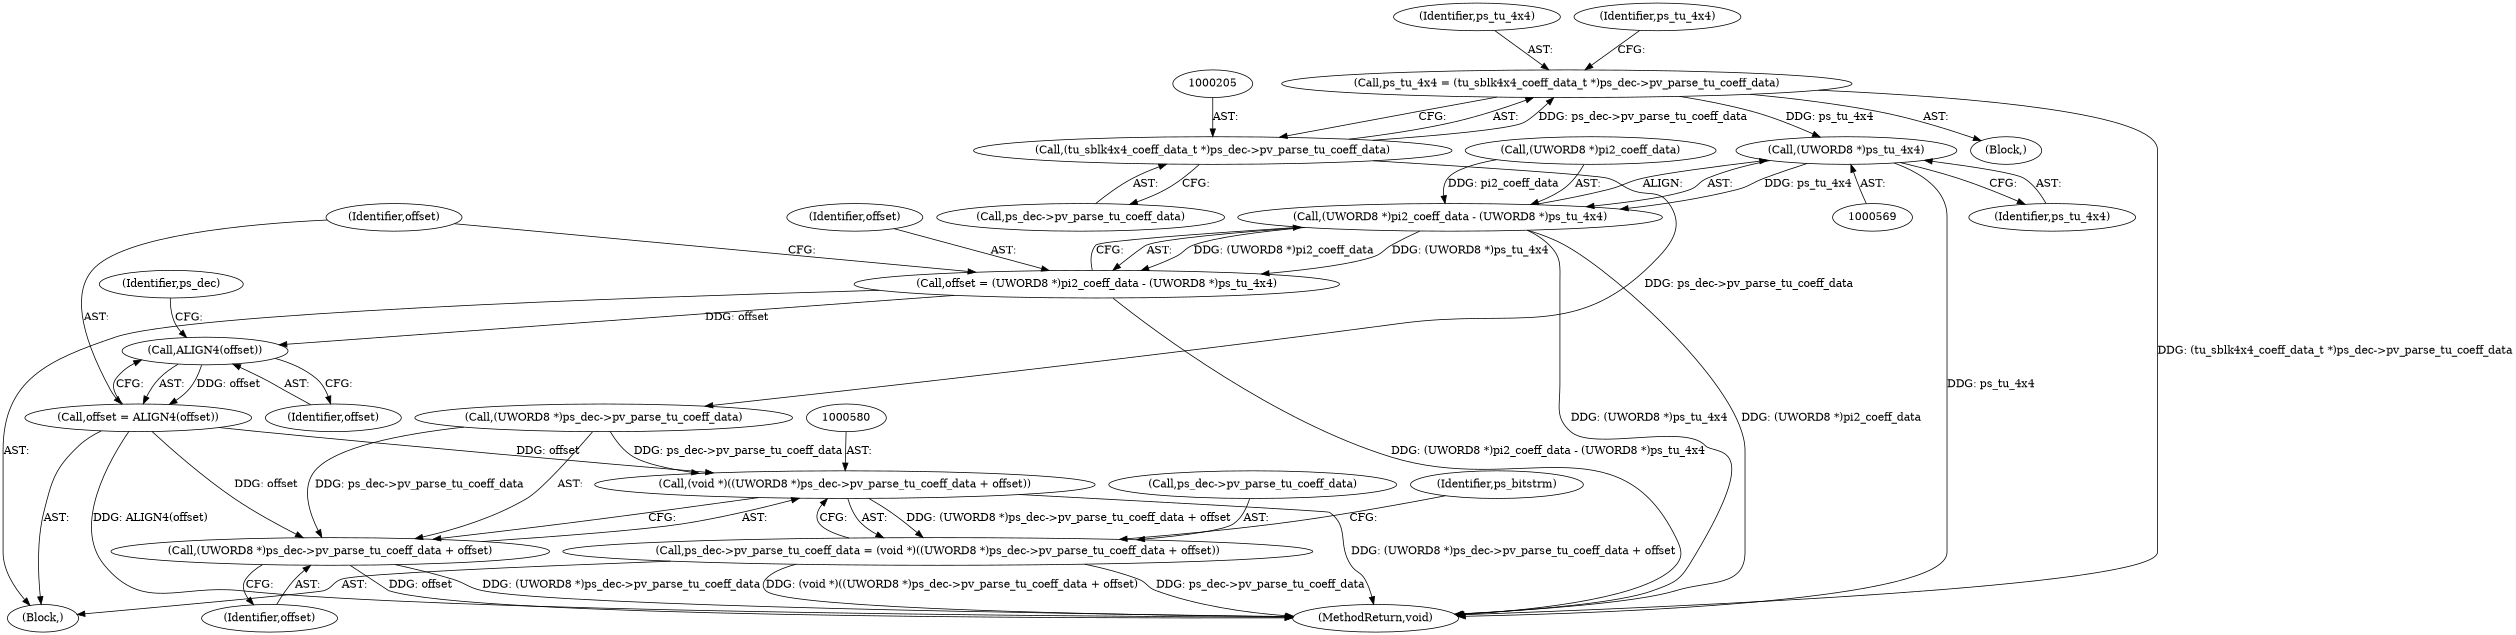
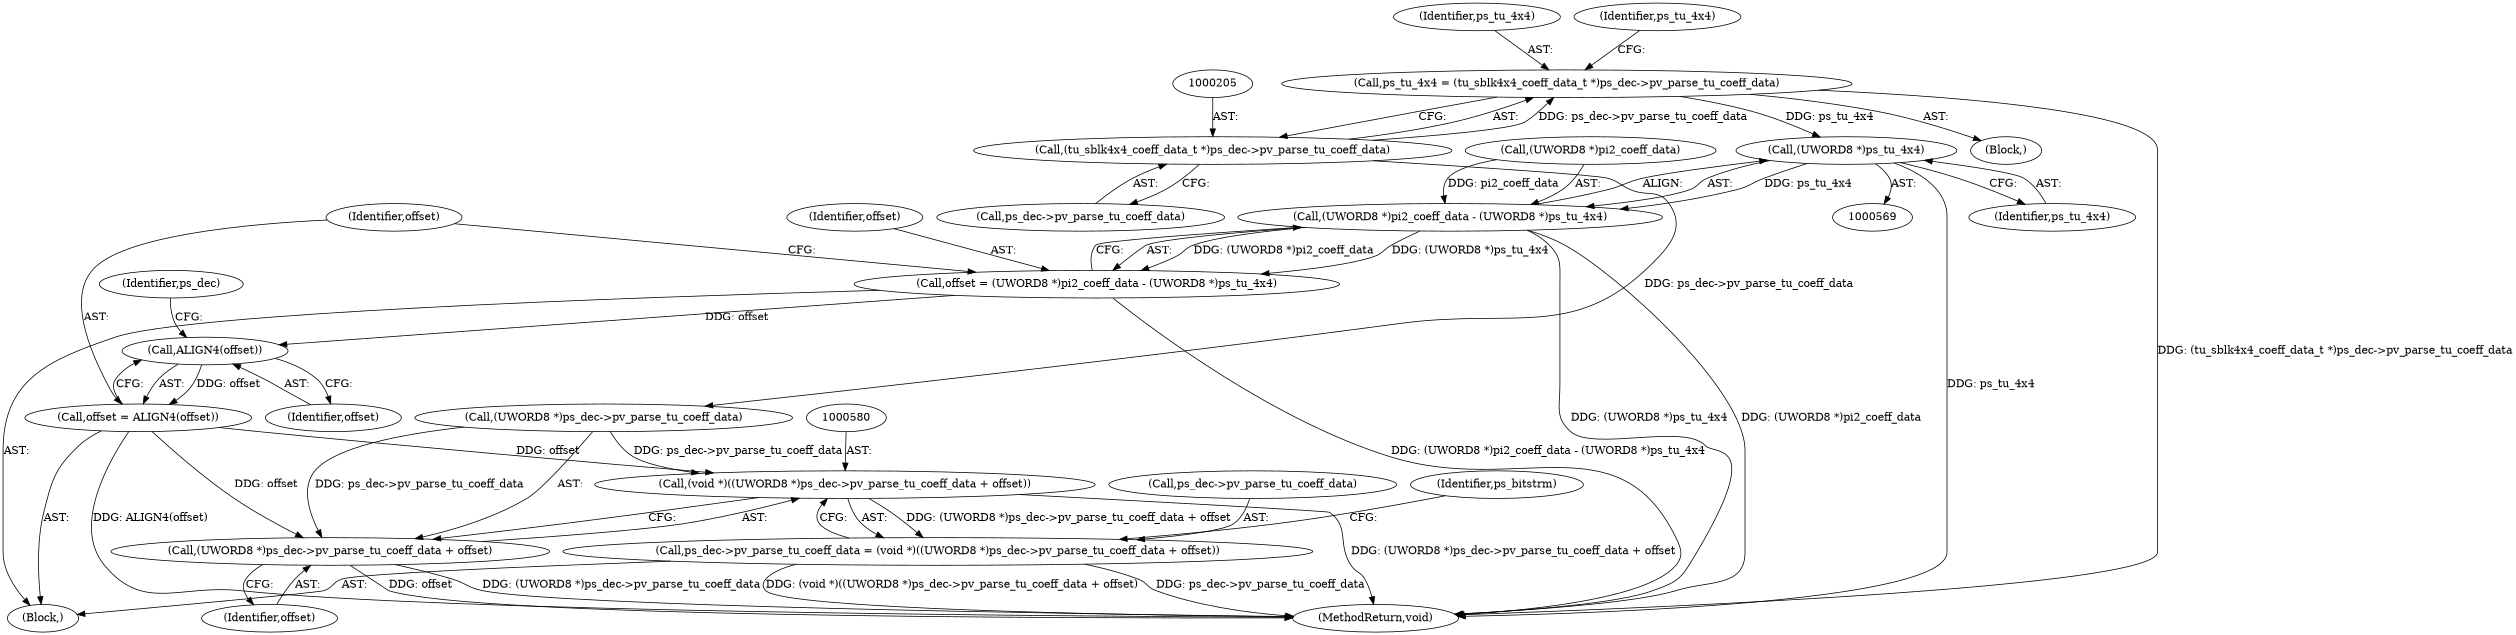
  digraph {
    n1 [label="(Call,ps_tu_4x4 = (tu_sblk4x4_coeff_data_t *)ps_dec->pv_parse_tu_coeff_data)"]
    n2 [label="(Call,(tu_sblk4x4_coeff_data_t *)ps_dec->pv_parse_tu_coeff_data)"]
    n3 [label="(Call,(UWORD8 *)ps_tu_4x4)"]
    n4 [label="(Block,)"]
    n5 [label="(MethodReturn,void)"]
    n6 [label="(Call,ps_dec->pv_parse_tu_coeff_data)"]
    n7 [label="(Call,(UWORD8 *)ps_dec->pv_parse_tu_coeff_data)"]
    n8 [label="(Call,(UWORD8 *)pi2_coeff_data - (UWORD8 *)ps_tu_4x4)"]
    n9 [label="(Identifier,ps_tu_4x4)"]
    n10 [label="(Call,(void *)((UWORD8 *)ps_dec->pv_parse_tu_coeff_data + offset))"]
    n11 [label="(Call,(UWORD8 *)ps_dec->pv_parse_tu_coeff_data + offset)"]
    n12 [label="(Call,offset = (UWORD8 *)pi2_coeff_data - (UWORD8 *)ps_tu_4x4)"]
    n13 [label="(Call,ALIGN4(offset))"]
    n14 [label="(Block,)"]
    n15 [label="(Call,offset = ALIGN4(offset))"]
    n16 [label="(Identifier,offset)"]
    n17 [label="(Call,ps_dec->pv_parse_tu_coeff_data = (void *)((UWORD8 *)ps_dec->pv_parse_tu_coeff_data + offset))"]
    n18 [label="(Identifier,offset)"]
    n19 [label="(Call,ps_dec->pv_parse_tu_coeff_data)"]
    n20 [label="(Identifier,ps_tu_4x4)"]
    n21 [label="(Call,(UWORD8 *)pi2_coeff_data)"]
    n22 [label="(Identifier,ps_tu_4x4)"]
    n23 [label="(Identifier,ps_dec)"]
    n24 [label="(Identifier,offset)"]
    n25 [label="(Identifier,offset)"]
    n26 [label="(Identifier,ps_bitstrm)"]
    1000205
    1000569
    1000580
    n1 -> n2 [label="CFG: "]
    n1 -> n3 [label="DDG: ps_tu_4x4"]
    n1 -> n4 [label="AST: "]
    n1 -> n5 [label="DDG: (tu_sblk4x4_coeff_data_t *)ps_dec->pv_parse_tu_coeff_data"]
    n2 -> n1 [label="AST: "]
    n2 -> n1 [label="DDG: ps_dec->pv_parse_tu_coeff_data"]
    n2 -> n6 [label="CFG: "]
    n2 -> n7 [label="DDG: ps_dec->pv_parse_tu_coeff_data"]
    n3 -> n5 [label="DDG: ps_tu_4x4"]
    n3 -> n8 [label="AST: "]
    n3 -> n8 [label="DDG: ps_tu_4x4"]
    n3 -> n9 [label="CFG: "]
    n6 -> n2 [label="AST: "]
    n7 -> n10 [label="DDG: ps_dec->pv_parse_tu_coeff_data"]
    n7 -> n11 [label="AST: "]
    n7 -> n11 [label="DDG: ps_dec->pv_parse_tu_coeff_data"]
    n8 -> n3 [label="ALIGN: "]
    n8 -> n5 [label="DDG: (UWORD8 *)ps_tu_4x4"]
    n8 -> n5 [label="DDG: (UWORD8 *)pi2_coeff_data"]
    n8 -> n12 [label="AST: "]
    n8 -> n12 [label="DDG: (UWORD8 *)pi2_coeff_data"]
    n8 -> n12 [label="DDG: (UWORD8 *)ps_tu_4x4"]
    n9 -> n3 [label="AST: "]
    n10 -> n5 [label="DDG: (UWORD8 *)ps_dec->pv_parse_tu_coeff_data + offset"]
    n10 -> n11 [label="CFG: "]
    n10 -> n17 [label="AST: "]
    n10 -> n17 [label="DDG: (UWORD8 *)ps_dec->pv_parse_tu_coeff_data + offset"]
    n11 -> n5 [label="DDG: offset"]
    n11 -> n5 [label="DDG: (UWORD8 *)ps_dec->pv_parse_tu_coeff_data"]
    n11 -> n10 [label="AST: "]
    n11 -> n18 [label="CFG: "]
    n12 -> n5 [label="DDG: (UWORD8 *)pi2_coeff_data - (UWORD8 *)ps_tu_4x4"]
    n12 -> n8 [label="CFG: "]
    n12 -> n13 [label="DDG: offset"]
    n12 -> n14 [label="AST: "]
    n13 -> n15 [label="AST: "]
    n13 -> n15 [label="DDG: offset"]
    n13 -> n16 [label="CFG: "]
    n15 -> n5 [label="DDG: ALIGN4(offset)"]
    n15 -> n10 [label="DDG: offset"]
    n15 -> n11 [label="DDG: offset"]
    n15 -> n13 [label="CFG: "]
    n15 -> n14 [label="AST: "]
    n16 -> n13 [label="AST: "]
    n17 -> n5 [label="DDG: (void *)((UWORD8 *)ps_dec->pv_parse_tu_coeff_data + offset)"]
    n17 -> n5 [label="DDG: ps_dec->pv_parse_tu_coeff_data"]
    n17 -> n10 [label="CFG: "]
    n17 -> n14 [label="AST: "]
    n18 -> n11 [label="AST: "]
    n19 -> n17 [label="AST: "]
    n20 -> n1 [label="AST: "]
    n21 -> n8 [label="AST: "]
    n21 -> n8 [label="DDG: pi2_coeff_data"]
    n22 -> n1 [label="CFG: "]
    n23 -> n13 [label="CFG: "]
    n24 -> n12 [label="CFG: "]
    n24 -> n15 [label="AST: "]
    n25 -> n12 [label="AST: "]
    n26 -> n17 [label="CFG: "]
    1000205 -> n2 [label="AST: "]
-   1000569 -> n3 [label="AST: "]
+   n3 -> 1000569 [label="AST: "]
    1000580 -> n10 [label="AST: "]
  }
